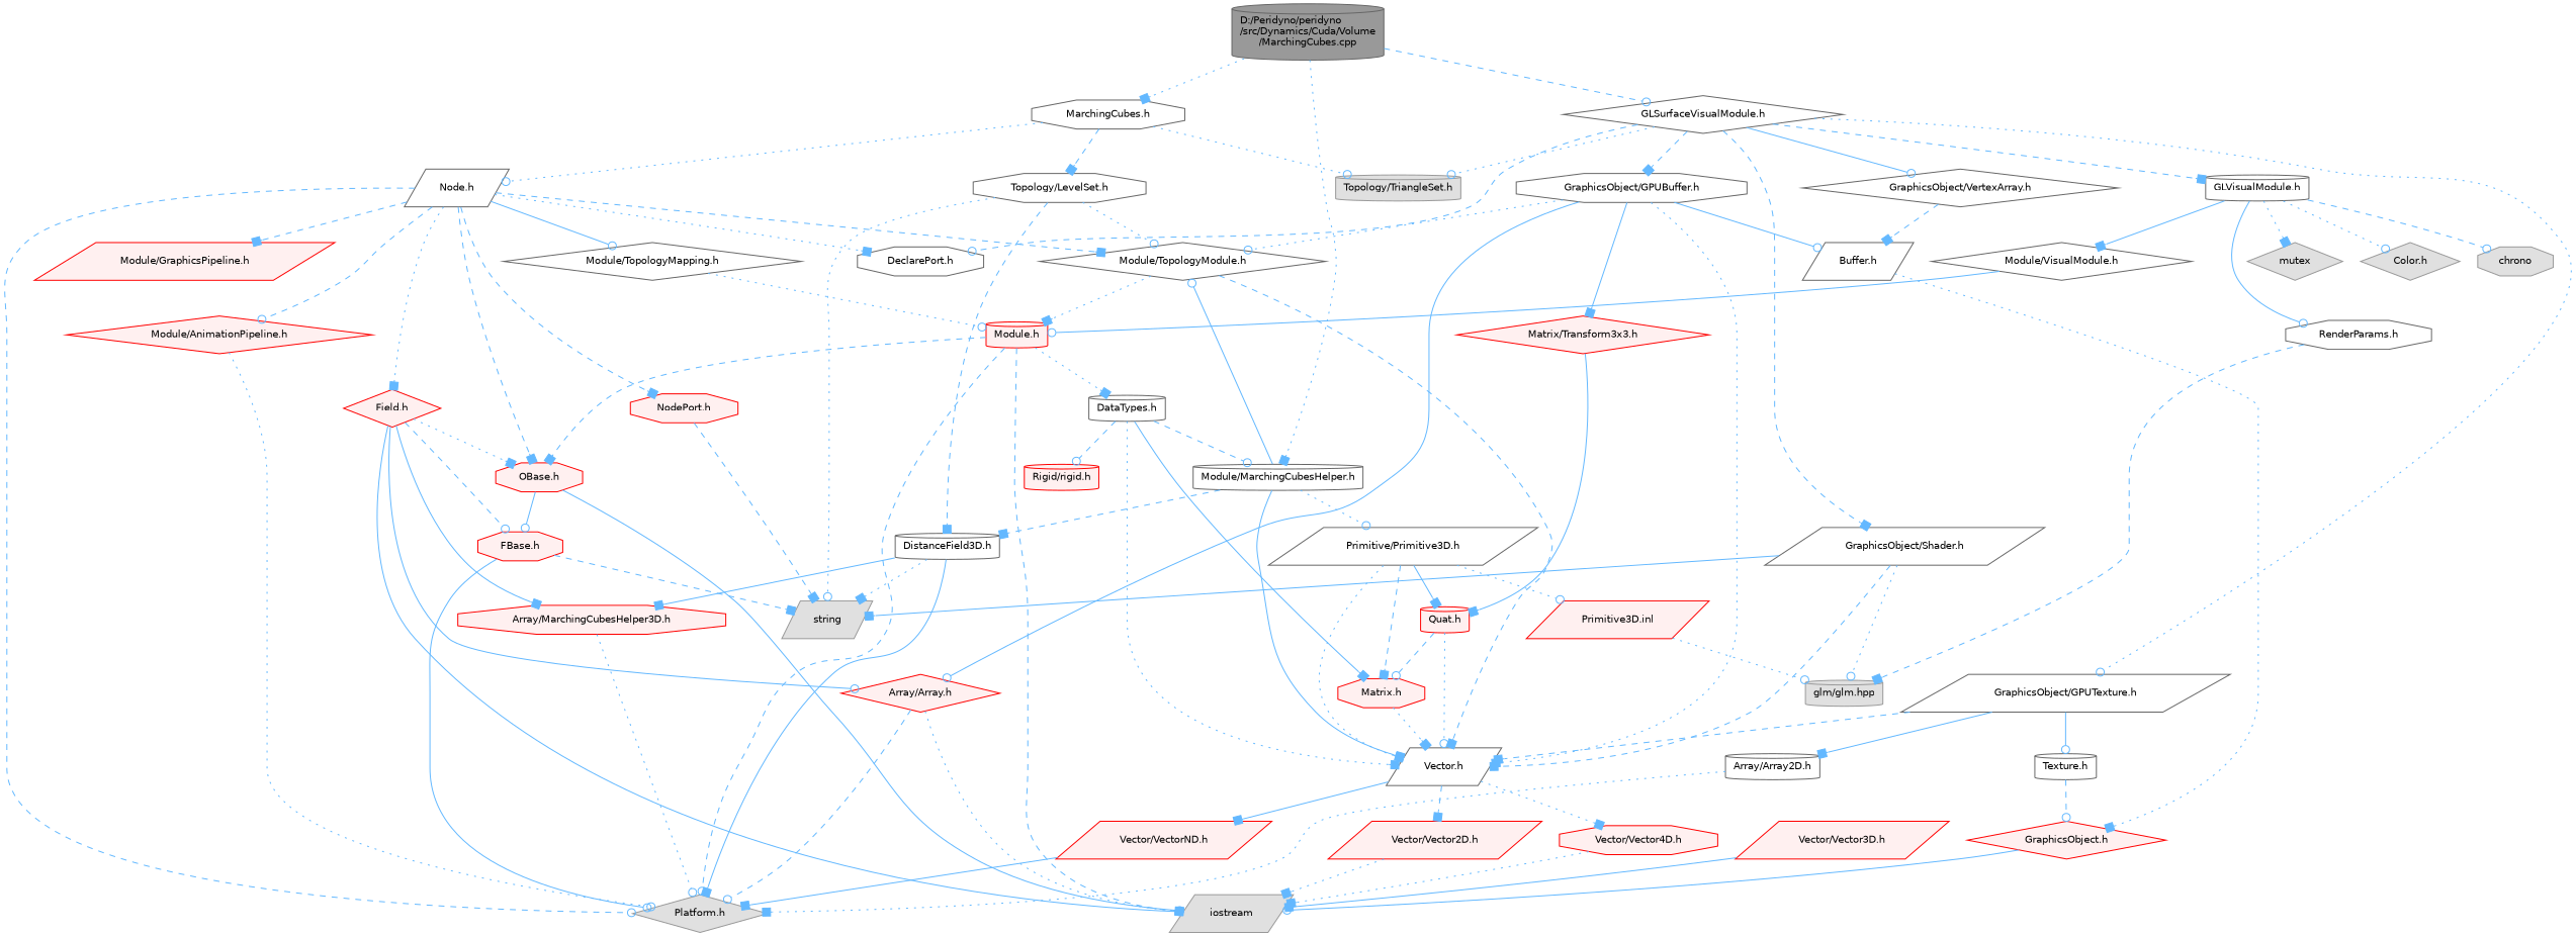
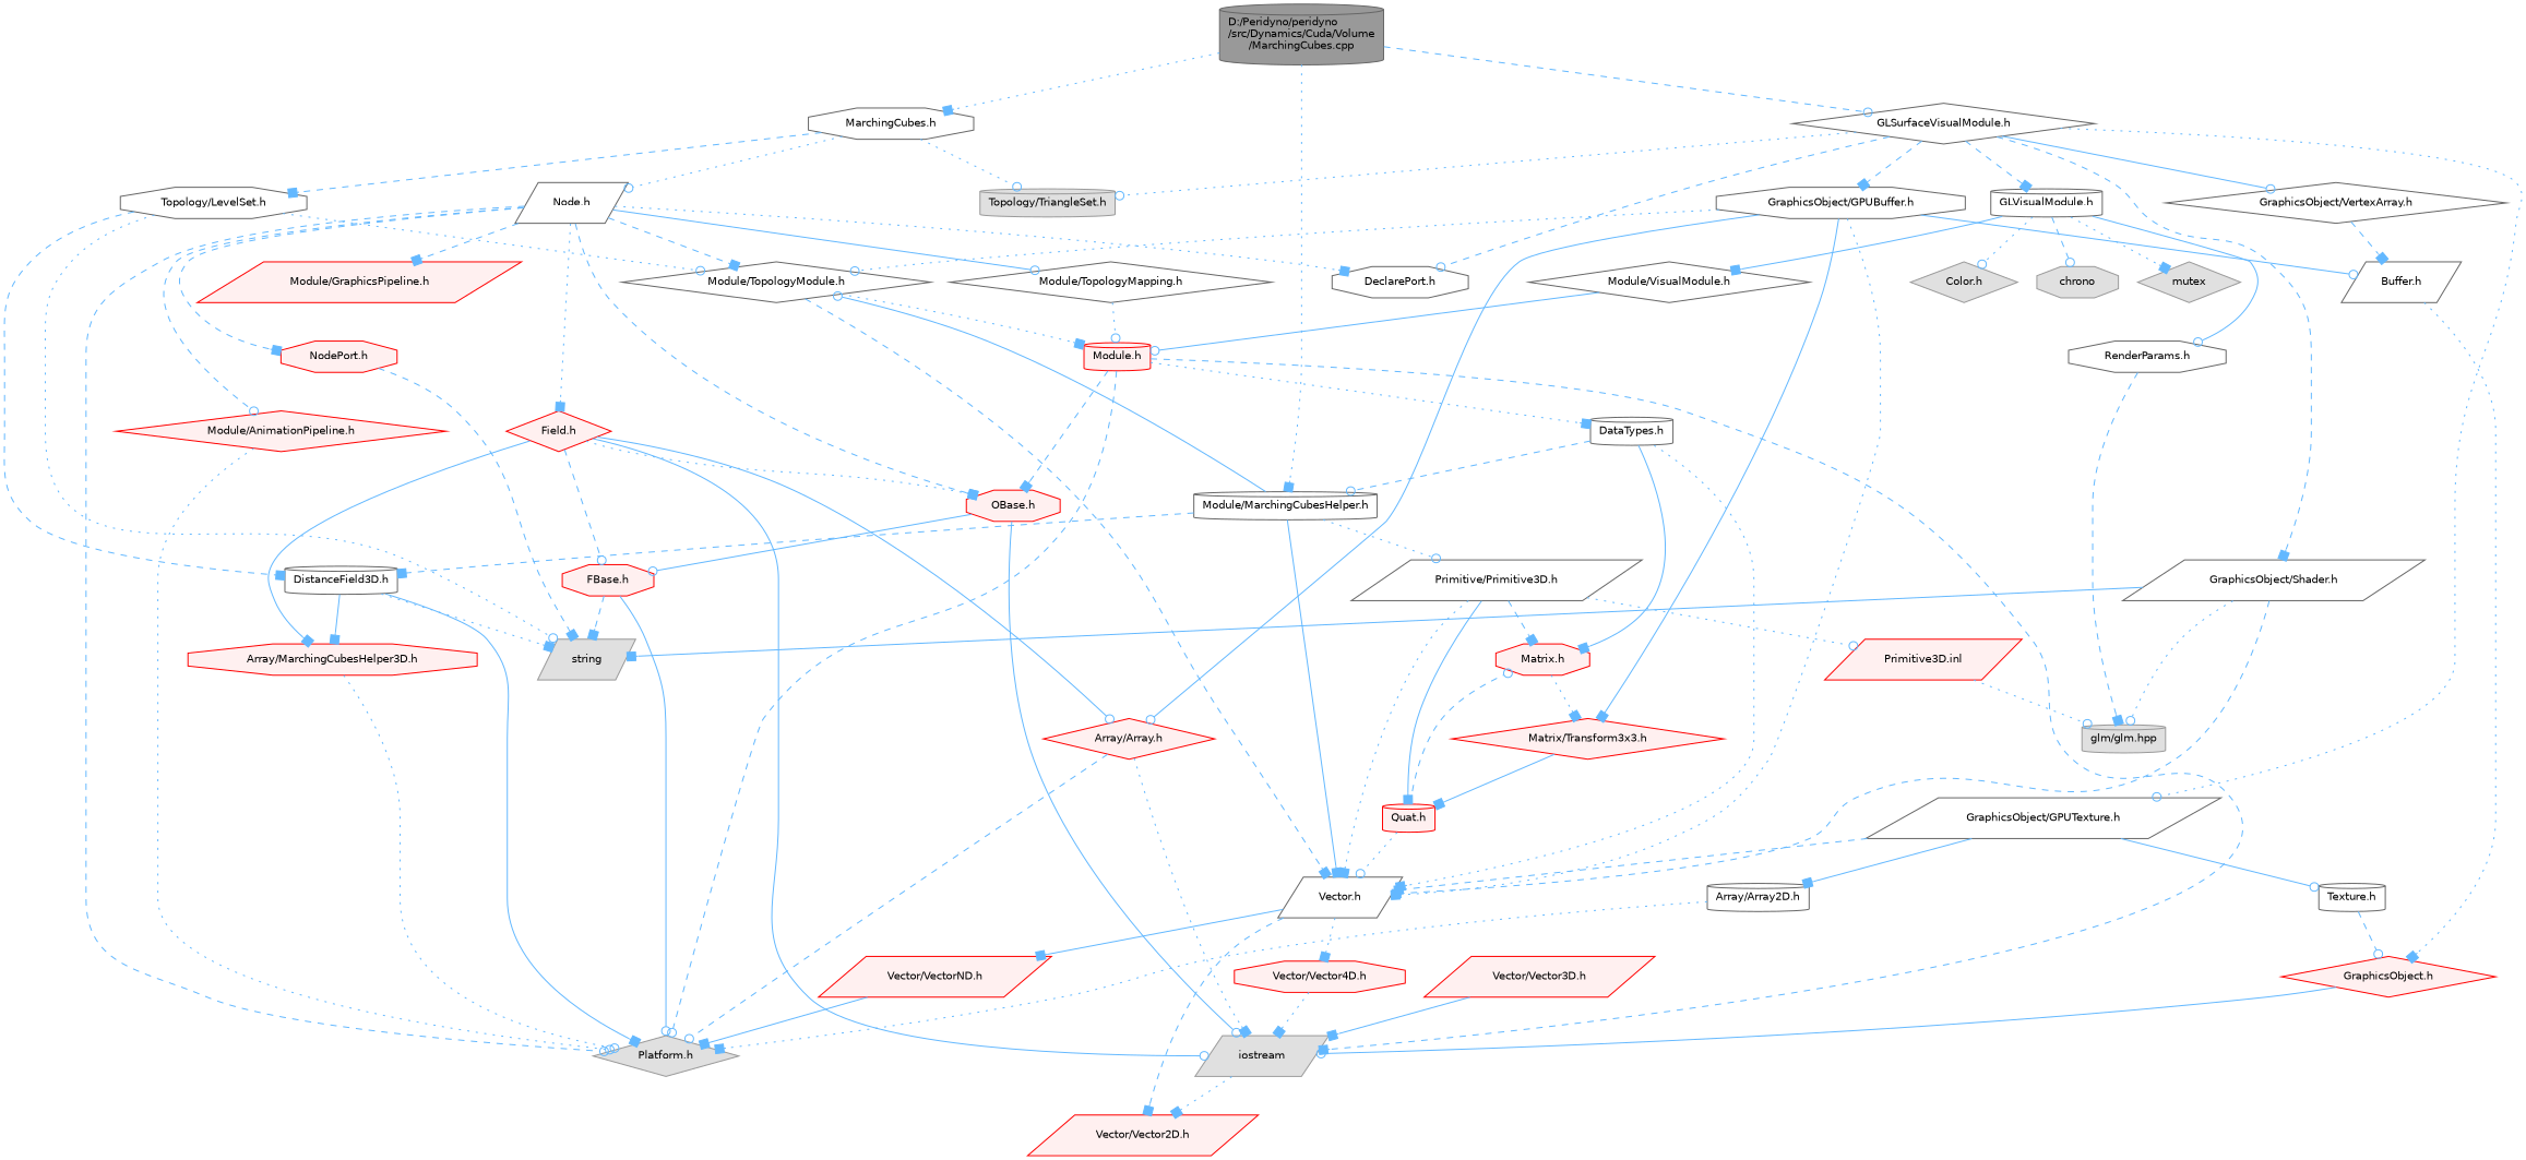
  digraph {
    node [color=grey40 fillcolor=white fontname=Helvetica fontsize=10 shape=diamond style=filled]
    edge [arrowhead=box color=steelblue1 fontname=Helvetica fontsize=10 labelfontname=Helvetica labelfontsize=10 style=dotted]
    n1 [color=gray40 fillcolor=grey60 fontcolor=black height=0.2 label="D:/Peridyno/peridyno\l/src/Dynamics/Cuda/Volume\l/MarchingCubes.cpp" shape=cylinder width=0.4]
    n2 [height=0.2 label="MarchingCubes.h" shape=octagon width=0.4]
    n3 [height=0.2 label="Module/MarchingCubesHelper.h" shape=cylinder width=0.4]
    n4 [height=0.2 label="GLSurfaceVisualModule.h" width=0.4]
    n5 [height=0.2 label="Node.h" shape=parallelogram width=0.4]
    n6 [height=0.2 label="Topology/LevelSet.h" shape=octagon width=0.4]
    n7 [color=grey60 fillcolor="#E0E0E0" height=0.2 label="Topology/TriangleSet.h" shape=cylinder width=0.4]
    n8 [height=0.2 label="Module/TopologyModule.h" width=0.4]
    n9 [height=0.2 label="Vector.h" shape=parallelogram width=0.4]
    n10 [height=0.2 label="DistanceField3D.h" shape=cylinder width=0.4]
    n11 [height=0.2 label="Primitive/Primitive3D.h" shape=parallelogram width=0.4]
    n12 [height=0.2 label="DeclarePort.h" shape=octagon width=0.4]
    n13 [height=0.2 label="GLVisualModule.h" shape=cylinder width=0.4]
    n14 [height=0.2 label="GraphicsObject/GPUBuffer.h" shape=octagon width=0.4]
    n15 [height=0.2 label="GraphicsObject/GPUTexture.h" shape=parallelogram width=0.4]
    n16 [height=0.2 label="GraphicsObject/VertexArray.h" width=0.4]
    n17 [height=0.2 label="GraphicsObject/Shader.h" shape=parallelogram width=0.4]
    n18 [color=red fillcolor="#FFF0F0" height=0.2 label="OBase.h" shape=octagon width=0.4]
    n19 [color=grey60 fillcolor="#E0E0E0" height=0.2 label="Platform.h" width=0.4]
    n20 [color=red fillcolor="#FFF0F0" height=0.2 label="Field.h" width=0.4]
    n21 [color=red fillcolor="#FFF0F0" height=0.2 label="NodePort.h" shape=octagon width=0.4]
    n22 [height=0.2 label="Module/TopologyMapping.h" width=0.4]
    n23 [color=red fillcolor="#FFF0F0" height=0.2 label="Module/AnimationPipeline.h" width=0.4]
    n24 [color=red fillcolor="#FFF0F0" height=0.2 label="Module/GraphicsPipeline.h" shape=parallelogram width=0.4]
    n25 [color=grey60 fillcolor="#E0E0E0" height=0.2 label=string shape=parallelogram width=0.4]
    n26 [color=grey60 fillcolor="#E0E0E0" height=0.2 label=iostream shape=parallelogram width=0.4]
    n27 [color=red fillcolor="#FFF0F0" height=0.2 label="FBase.h" shape=octagon width=0.4]
    n28 [color=red fillcolor="#FFF0F0" height=0.2 label="Array/Array.h" width=0.4]
    n29 [color=red fillcolor="#FFF0F0" height=0.2 label="Array/MarchingCubesHelper3D.h" shape=octagon width=0.4]
    n30 [color=red fillcolor="#FFF0F0" height=0.2 label="Module.h" shape=cylinder width=0.4]
    n31 [height=0.2 label="Array/Array2D.h" shape=cylinder width=0.4]
    n32 [color=red fillcolor="#FFF0F0" height=0.2 label="Vector/Vector2D.h" shape=parallelogram width=0.4]
    n33 [color=red fillcolor="#FFF0F0" height=0.2 label="Vector/Vector4D.h" shape=octagon width=0.4]
    n34 [color=red fillcolor="#FFF0F0" height=0.2 label="Vector/VectorND.h" shape=parallelogram width=0.4]
    n35 [height=0.2 label="DataTypes.h" shape=cylinder width=0.4]
    n36 [color=red fillcolor="#FFF0F0" height=0.2 label="Vector/Vector3D.h" shape=parallelogram width=0.4]
    n37 [color=red fillcolor="#FFF0F0" height=0.2 label="Matrix.h" shape=octagon width=0.4]
-   n38 [color=red fillcolor="#FFF0F0" height=0.2 label="Rigid/rigid.h" shape=cylinder width=0.4]
    n39 [color=red fillcolor="#FFF0F0" height=0.2 label="Matrix/Transform3x3.h" width=0.4]
    n40 [color=red fillcolor="#FFF0F0" height=0.2 label="Quat.h" shape=cylinder width=0.4]
    n41 [color=red fillcolor="#FFF0F0" height=0.2 label="Primitive3D.inl" shape=parallelogram width=0.4]
    n42 [color=grey60 fillcolor="#E0E0E0" height=0.2 label="glm/glm.hpp" shape=cylinder width=0.4]
    n43 [color=grey60 fillcolor="#E0E0E0" height=0.2 label=chrono shape=octagon width=0.4]
    n44 [color=grey60 fillcolor="#E0E0E0" height=0.2 label=mutex width=0.4]
    n45 [height=0.2 label="Module/VisualModule.h" width=0.4]
    n46 [color=grey60 fillcolor="#E0E0E0" height=0.2 label="Color.h" width=0.4]
    n47 [height=0.2 label="RenderParams.h" shape=octagon width=0.4]
    n48 [height=0.2 label="Buffer.h" shape=parallelogram width=0.4]
    n49 [height=0.2 label="Texture.h" shape=cylinder width=0.4]
    n50 [color=red fillcolor="#FFF0F0" height=0.2 label="GraphicsObject.h" width=0.4]
    n1 -> n2
    n1 -> n3
    n1 -> n4 [arrowhead=odot style=dashed]
    n2 -> n5 [arrowhead=odot]
    n2 -> n6 [style=dashed]
    n2 -> n7 [arrowhead=odot]
    n3 -> n8 [arrowhead=odot style=solid]
    n3 -> n9 [style=solid]
    n3 -> n10 [style=dashed]
    n3 -> n11 [arrowhead=odot]
    n4 -> n7 [arrowhead=odot]
    n4 -> n12 [arrowhead=odot style=dashed]
    n4 -> n13 [style=dashed]
    n4 -> n14 [style=dashed]
    n4 -> n15 [arrowhead=odot]
    n4 -> n16 [arrowhead=odot style=solid]
    n4 -> n17 [style=dashed]
    n5 -> n8 [style=dashed]
    n5 -> n12
    n5 -> n18 [style=dashed]
    n5 -> n19 [arrowhead=odot style=dashed]
    n5 -> n20
    n5 -> n21 [style=dashed]
    n5 -> n22 [arrowhead=odot style=solid]
    n5 -> n23 [arrowhead=odot style=dashed]
    n5 -> n24 [style=dashed]
    n6 -> n8 [arrowhead=odot]
    n6 -> n10 [style=dashed]
    n6 -> n25 [arrowhead=odot]
    n8 -> n9 [style=dashed]
    n8 -> n30
    n9 -> n32 [style=dashed]
    n9 -> n33
    n9 -> n34 [style=solid]
    n10 -> n19 [style=solid]
    n10 -> n25
    n10 -> n29 [style=solid]
    n11 -> n9
    n11 -> n37 [style=dashed]
    n11 -> n40 [style=solid]
    n11 -> n41 [arrowhead=odot]
    n13 -> n43 [arrowhead=odot style=dashed]
    n13 -> n44
    n13 -> n45 [style=solid]
    n13 -> n46 [arrowhead=odot]
    n13 -> n47 [arrowhead=odot style=solid]
    n14 -> n8 [arrowhead=odot]
    n14 -> n9
    n14 -> n28 [arrowhead=odot style=solid]
    n14 -> n39 [style=solid]
    n14 -> n48 [arrowhead=odot style=solid]
    n15 -> n9 [style=dashed]
    n15 -> n31 [style=solid]
    n15 -> n49 [arrowhead=odot style=solid]
    n16 -> n48 [style=dashed]
    n17 -> n9 [style=dashed]
    n17 -> n25 [style=solid]
    n17 -> n42 [arrowhead=odot]
    n18 -> n26 [arrowhead=odot style=solid]
    n18 -> n27 [arrowhead=odot style=solid]
    n20 -> n18
    n20 -> n26 [arrowhead=odot style=solid]
    n20 -> n27 [arrowhead=odot style=dashed]
    n20 -> n28 [arrowhead=odot style=solid]
    n20 -> n29 [style=solid]
    n21 -> n25 [style=dashed]
    n22 -> n30 [arrowhead=odot]
    n23 -> n19 [arrowhead=odot]
    n27 -> n19 [arrowhead=odot style=solid]
    n27 -> n25 [style=dashed]
    n28 -> n19 [arrowhead=odot style=dashed]
    n28 -> n26
    n29 -> n19 [arrowhead=odot]
    n30 -> n18 [style=dashed]
    n30 -> n19 [arrowhead=odot style=dashed]
    n30 -> n26 [style=dashed]
    n30 -> n35
    n31 -> n19
-   n32 -> n26
+   n26 -> n32
    n33 -> n26
    n34 -> n19 [style=solid]
    n35 -> n3 [arrowhead=odot style=dashed]
    n35 -> n9
    n35 -> n37 [style=solid]
-   n35 -> n38 [arrowhead=odot style=dashed]
    n36 -> n26 [style=solid]
-   n37 -> n9
+   n37 -> n39
    n39 -> n40 [style=solid]
    n40 -> n9 [arrowhead=odot]
    n40 -> n37 [arrowhead=odot style=dashed]
    n41 -> n42 [arrowhead=odot]
    n45 -> n30 [arrowhead=odot style=solid]
    n47 -> n42 [style=dashed]
    n48 -> n50
    n49 -> n50 [arrowhead=odot style=dashed]
    n50 -> n26 [arrowhead=odot style=solid]
  }
